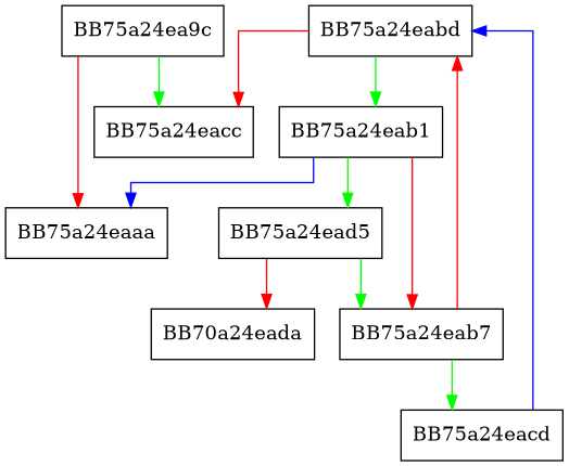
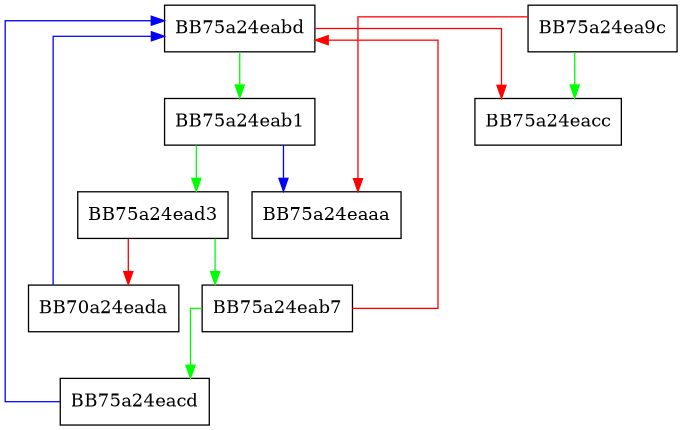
  digraph {
    splines=ortho
    node [shape=box]
    edge [color=green]
    BB75a24ea9c
    BB75a24eacc
    BB75a24eaaa
    BB75a24eab1
-   BB75a24ead3 [label=BB75a24ead5]
+   BB75a24ead3
    BB75a24eab7
    n7 [label=BB70a24eada]
    BB75a24eacd
    BB75a24eabd
    BB75a24ea9c -> BB75a24eacc
    BB75a24ea9c -> BB75a24eaaa [color=red]
    BB75a24eab1 -> BB75a24eaaa [color=blue]
    BB75a24eab1 -> BB75a24ead3
-   BB75a24eab1 -> BB75a24eab7 [color=red]
    BB75a24ead3 -> BB75a24eab7
    BB75a24ead3 -> n7 [color=red]
    BB75a24eab7 -> BB75a24eacd
    BB75a24eab7 -> BB75a24eabd [color=red]
+   n7 -> BB75a24eabd [color=blue]
    BB75a24eacd -> BB75a24eabd [color=blue]
    BB75a24eabd -> BB75a24eacc [color=red]
    BB75a24eabd -> BB75a24eab1
  }
